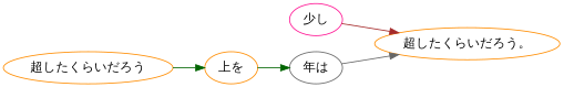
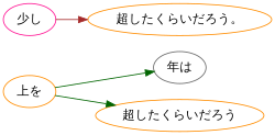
  digraph {
    rankdir=LR
    node [color=darkorange shape=ellipse]
    edge [color=darkgreen]
    n1 [color=gray40 label="年は"]
    n2 [label="超したくらいだろう。"]
    n3 [label="超したくらいだろう"]
    n4 [label="上を"]
    n5 [color=deeppink label="少し"]
-   n1 -> n2 [color=gray40]
-   n3 -> n4
+   n4 -> n3
    n4 -> n1
    n5 -> n2 [color=brown]
  }
